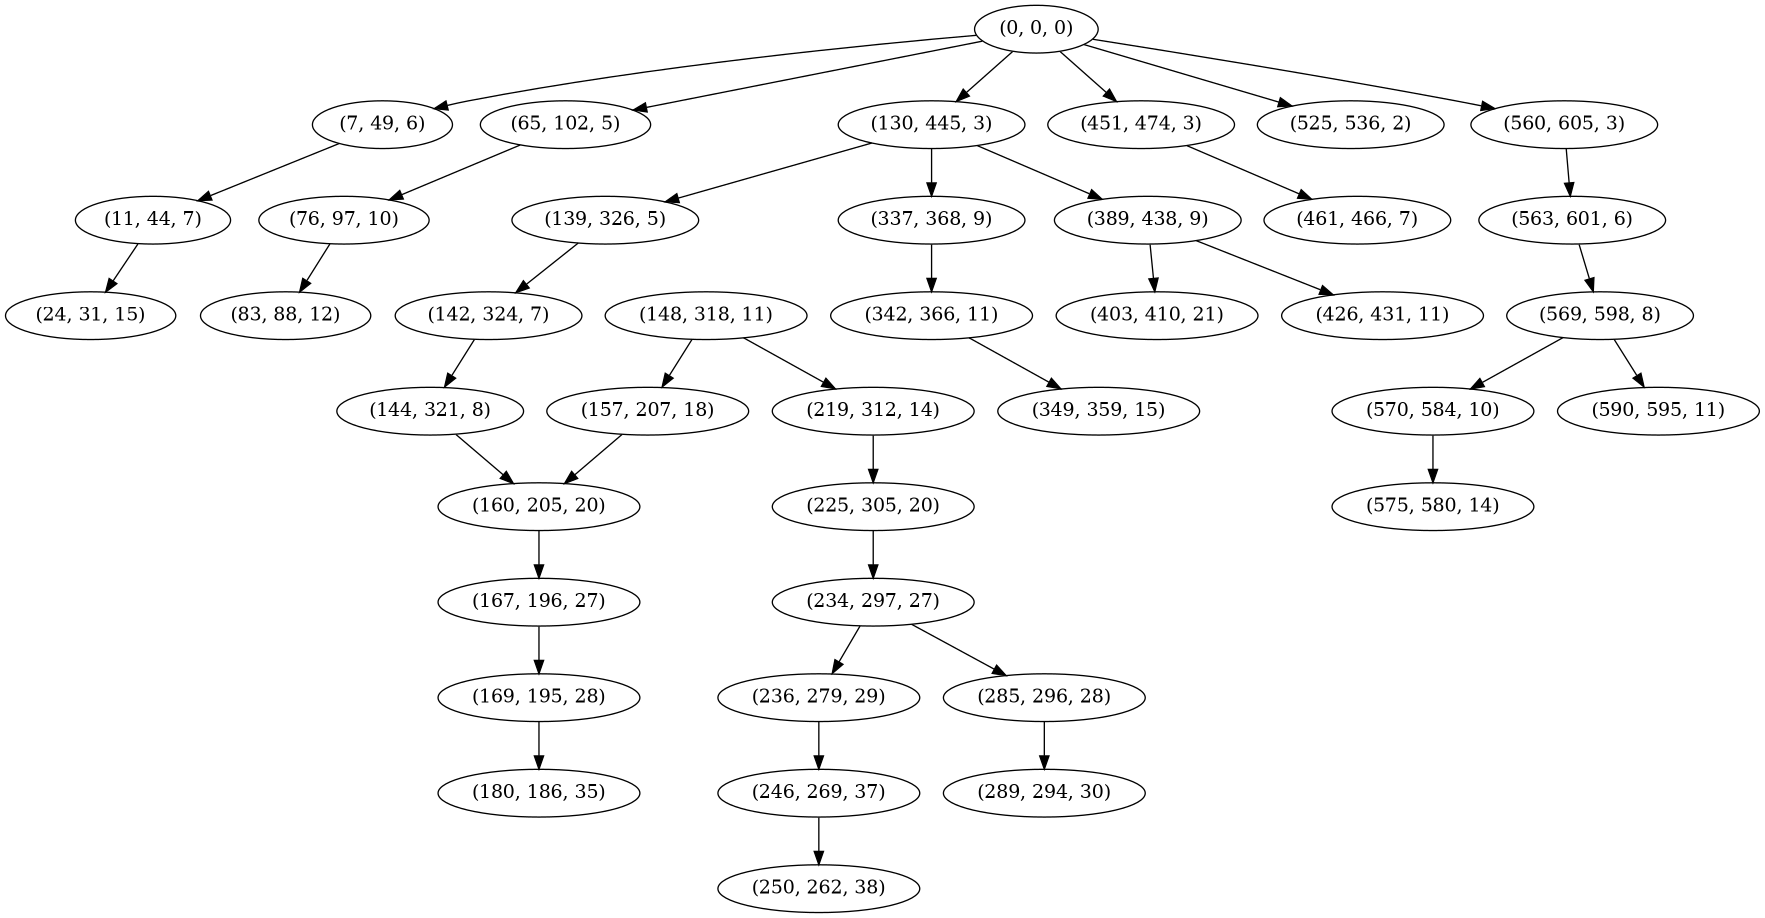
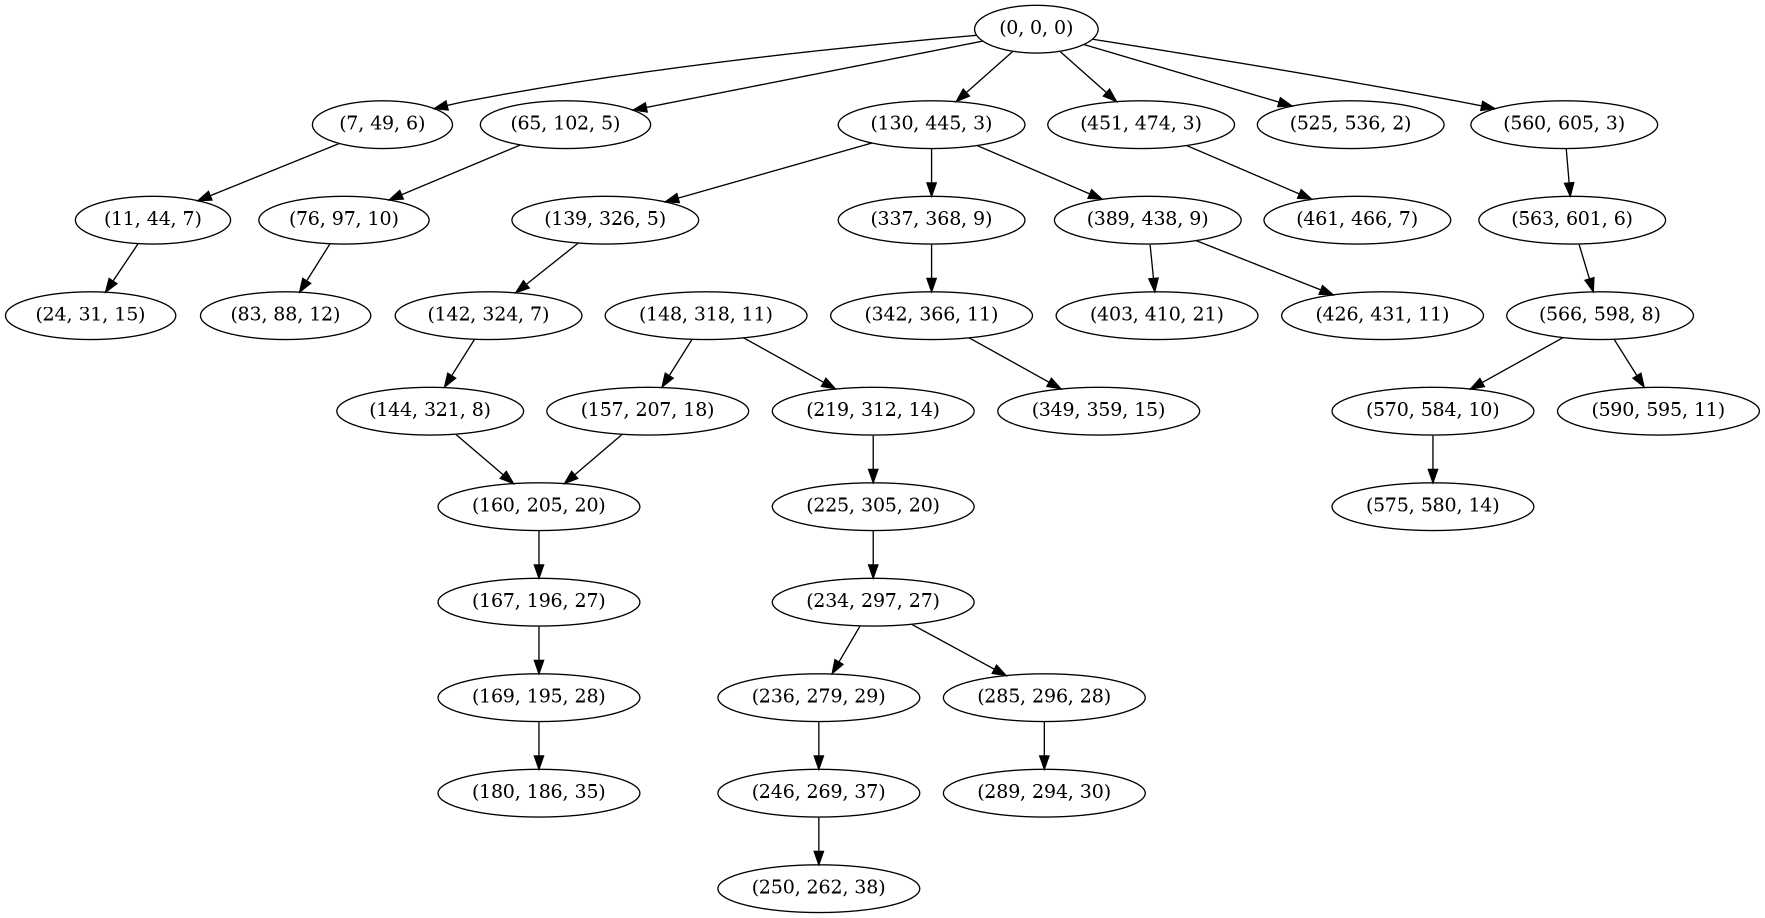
  digraph {
    "(0, 0, 0)"
    "(7, 49, 6)"
    "(65, 102, 5)"
    "(130, 445, 3)"
    "(451, 474, 3)"
    "(525, 536, 2)"
    "(560, 605, 3)"
    "(11, 44, 7)"
    "(76, 97, 10)"
    "(139, 326, 5)"
    "(337, 368, 9)"
    "(389, 438, 9)"
    "(461, 466, 7)"
    "(563, 601, 6)"
    "(24, 31, 15)"
    "(83, 88, 12)"
    "(142, 324, 7)"
    "(342, 366, 11)"
    "(403, 410, 21)"
    "(426, 431, 11)"
    "(144, 321, 8)"
    "(160, 205, 20)"
    "(148, 318, 11)"
    "(157, 207, 18)"
    "(219, 312, 14)"
    "(225, 305, 20)"
    "(167, 196, 27)"
    "(169, 195, 28)"
    "(180, 186, 35)"
    "(234, 297, 27)"
    "(236, 279, 29)"
    "(285, 296, 28)"
    "(246, 269, 37)"
    "(289, 294, 30)"
    "(250, 262, 38)"
    "(349, 359, 15)"
-   "(566, 598, 8)" [label="(569, 598, 8)"]
+   "(566, 598, 8)"
    "(570, 584, 10)"
    "(590, 595, 11)"
    "(575, 580, 14)"
    "(0, 0, 0)" -> "(7, 49, 6)"
    "(0, 0, 0)" -> "(65, 102, 5)"
    "(0, 0, 0)" -> "(130, 445, 3)"
    "(0, 0, 0)" -> "(451, 474, 3)"
    "(0, 0, 0)" -> "(525, 536, 2)"
    "(0, 0, 0)" -> "(560, 605, 3)"
    "(7, 49, 6)" -> "(11, 44, 7)"
    "(65, 102, 5)" -> "(76, 97, 10)"
    "(130, 445, 3)" -> "(139, 326, 5)"
    "(130, 445, 3)" -> "(337, 368, 9)"
    "(130, 445, 3)" -> "(389, 438, 9)"
    "(451, 474, 3)" -> "(461, 466, 7)"
    "(560, 605, 3)" -> "(563, 601, 6)"
    "(11, 44, 7)" -> "(24, 31, 15)"
    "(76, 97, 10)" -> "(83, 88, 12)"
    "(139, 326, 5)" -> "(142, 324, 7)"
    "(337, 368, 9)" -> "(342, 366, 11)"
    "(389, 438, 9)" -> "(403, 410, 21)"
    "(389, 438, 9)" -> "(426, 431, 11)"
    "(563, 601, 6)" -> "(566, 598, 8)"
    "(142, 324, 7)" -> "(144, 321, 8)"
    "(342, 366, 11)" -> "(349, 359, 15)"
    "(144, 321, 8)" -> "(160, 205, 20)"
    "(160, 205, 20)" -> "(167, 196, 27)"
    "(148, 318, 11)" -> "(157, 207, 18)"
    "(148, 318, 11)" -> "(219, 312, 14)"
    "(157, 207, 18)" -> "(160, 205, 20)"
    "(219, 312, 14)" -> "(225, 305, 20)"
    "(225, 305, 20)" -> "(234, 297, 27)"
    "(167, 196, 27)" -> "(169, 195, 28)"
    "(169, 195, 28)" -> "(180, 186, 35)"
    "(234, 297, 27)" -> "(236, 279, 29)"
    "(234, 297, 27)" -> "(285, 296, 28)"
    "(236, 279, 29)" -> "(246, 269, 37)"
    "(285, 296, 28)" -> "(289, 294, 30)"
    "(246, 269, 37)" -> "(250, 262, 38)"
    "(566, 598, 8)" -> "(570, 584, 10)"
    "(566, 598, 8)" -> "(590, 595, 11)"
    "(570, 584, 10)" -> "(575, 580, 14)"
  }
